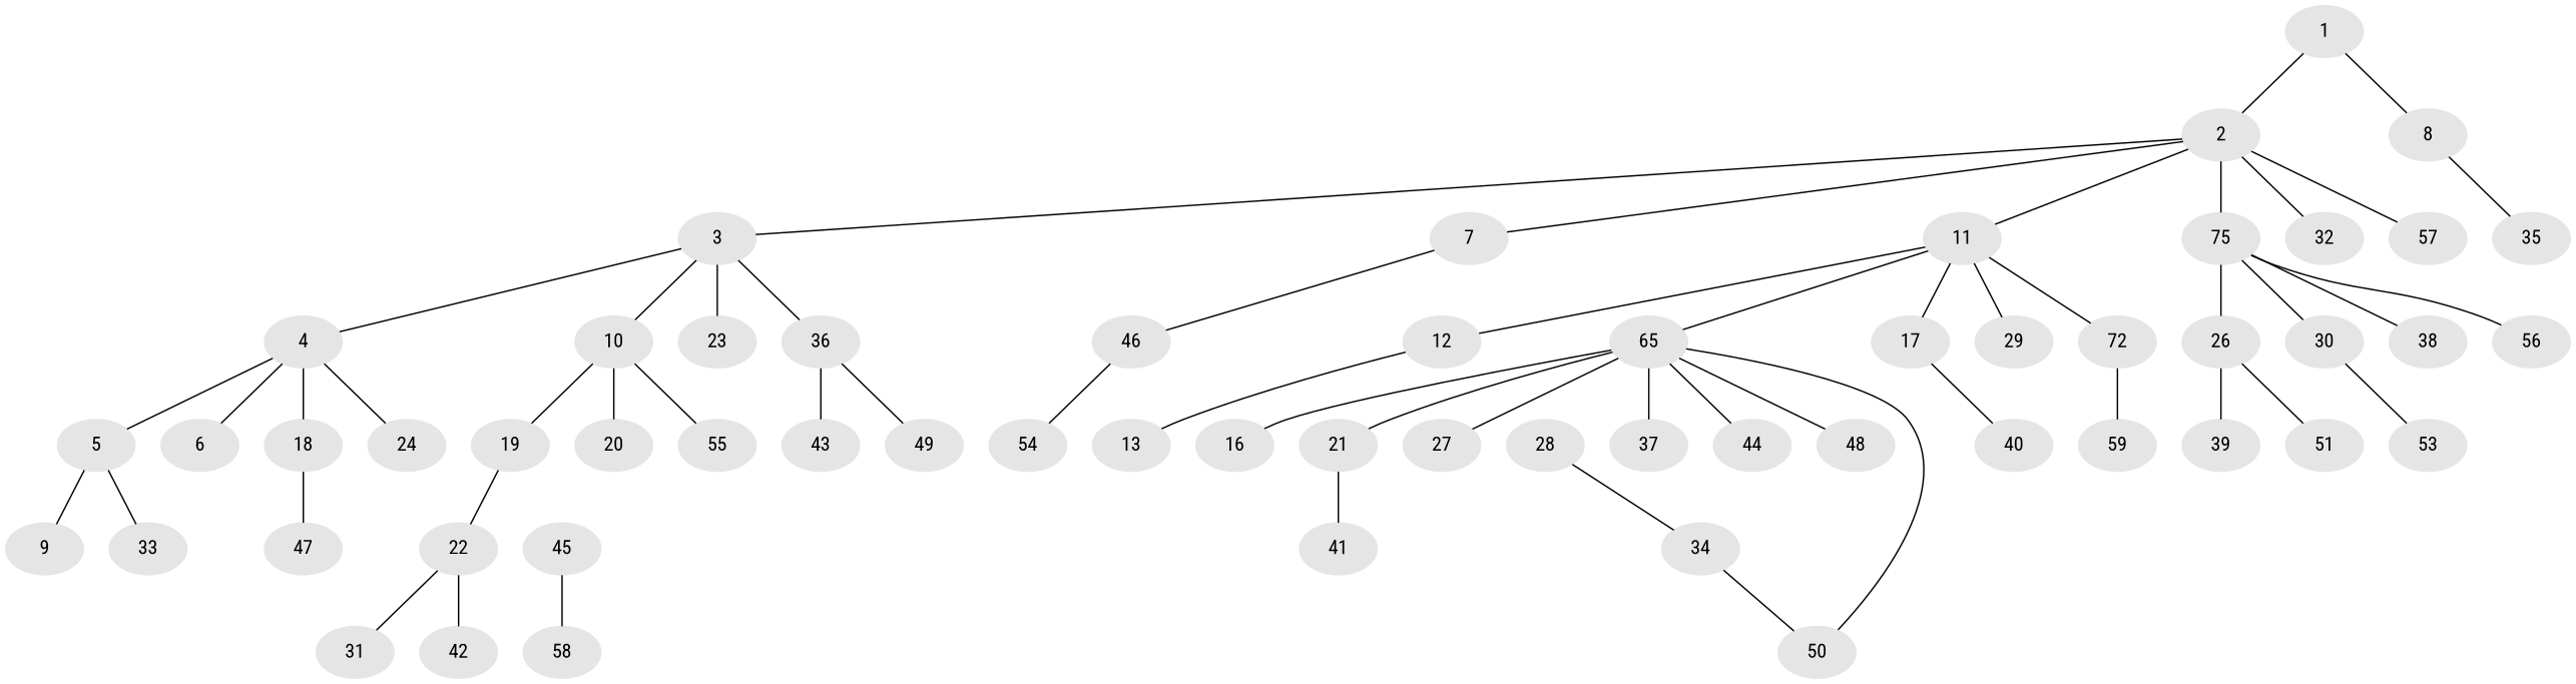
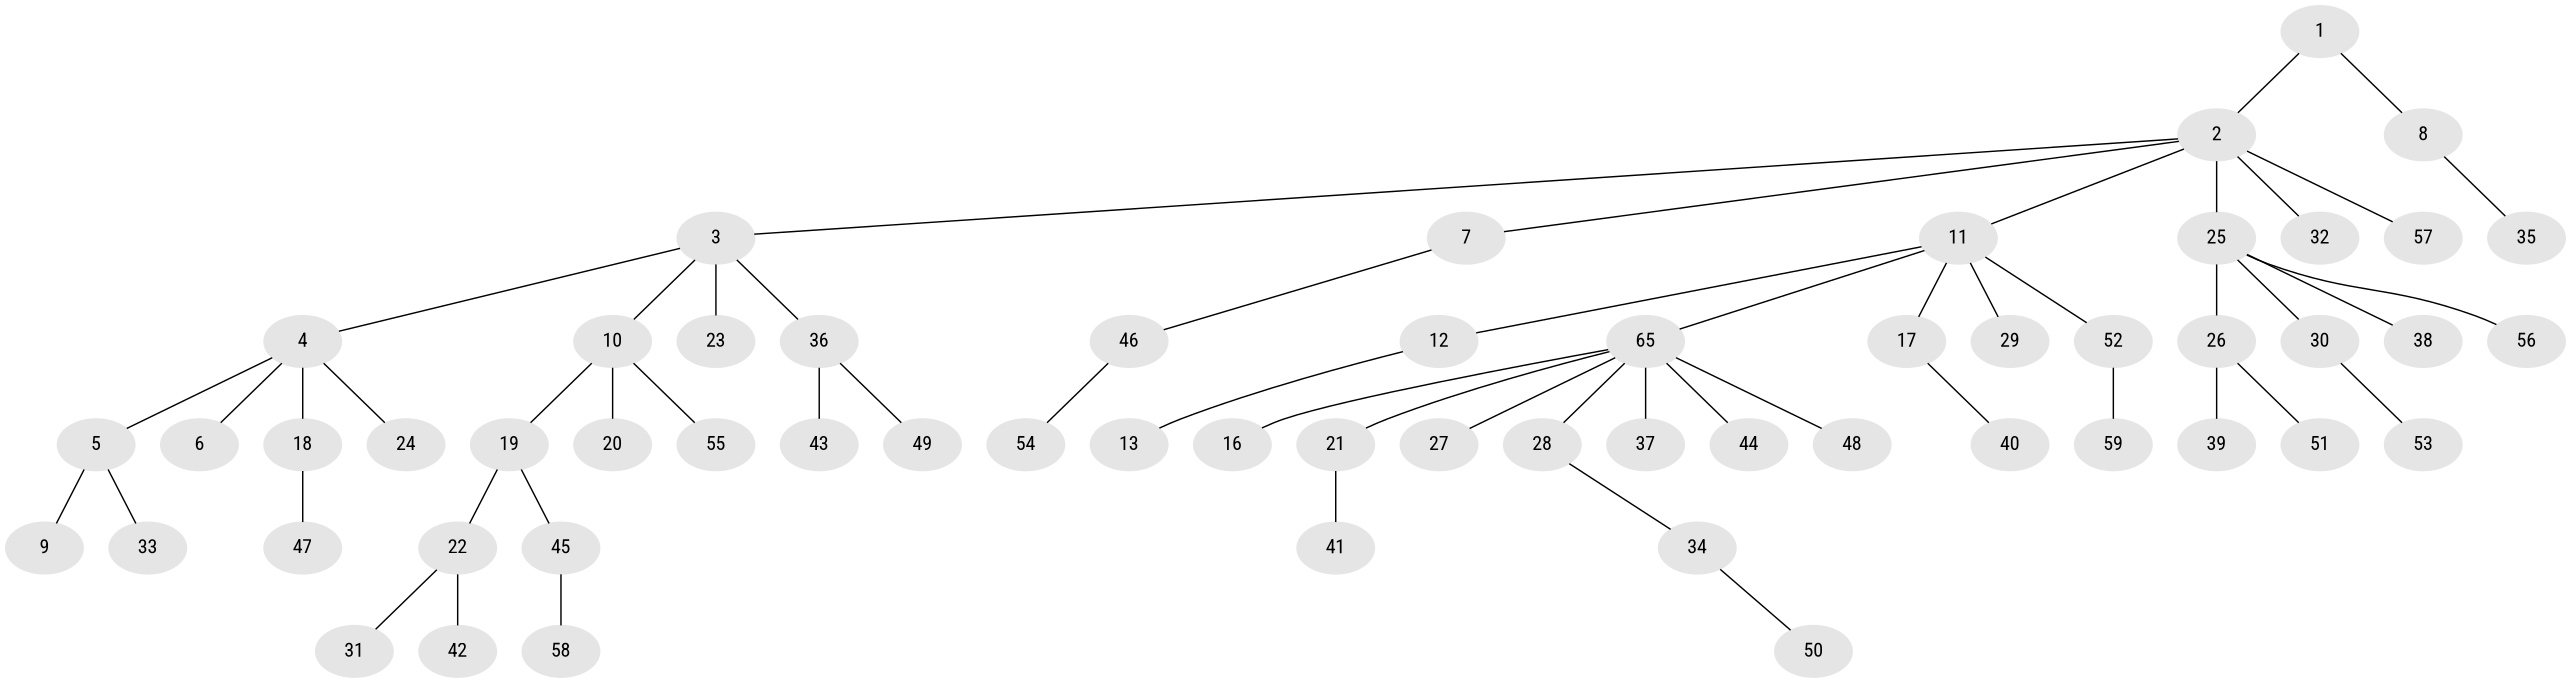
  graph {
    fontname="Roboto Condensed"
    node [color=gray90 fontname="Roboto Condensed" style=filled]
    edge [fontname="Roboto Condensed"]
    1
    2
    8
    3
    7
    11
-   25 [label=75]
+   25
    32
    57
    35
    4
    10
    23
    36
    46
    12
    n17 [label=65]
    17
    29
-   52 [label=72]
+   52
    26
    30
    38
    56
    5
    6
    18
    24
    19
    20
    55
    43
    49
    9
    33
    47
    54
    22
    45
    13
    16
    21
    27
    28
    37
    44
    48
    40
    59
    41
    34
    31
    42
    58
    39
    51
    53
    50
    1 -- 2
    1 -- 8
    2 -- 3
    2 -- 7
    2 -- 11
    2 -- 25
    2 -- 32
    2 -- 57
    8 -- 35
    3 -- 4
    3 -- 10
    3 -- 23
    3 -- 36
    7 -- 46
    11 -- 12
    11 -- n17
    11 -- 17
    11 -- 29
    11 -- 52
    25 -- 26
    25 -- 30
    25 -- 38
    25 -- 56
    4 -- 5
    4 -- 6
    4 -- 18
    4 -- 24
    10 -- 19
    10 -- 20
    10 -- 55
    36 -- 43
    36 -- 49
    46 -- 54
    12 -- 13
    n17 -- 16
    n17 -- 21
    n17 -- 27
-   n17 -- 50
+   n17 -- 28
    n17 -- 37
    n17 -- 44
    n17 -- 48
    17 -- 40
    52 -- 59
    26 -- 39
    26 -- 51
    30 -- 53
    5 -- 9
    5 -- 33
    18 -- 47
    19 -- 22
+   19 -- 45
    22 -- 31
    22 -- 42
    45 -- 58
    21 -- 41
    28 -- 34
    34 -- 50
  }
